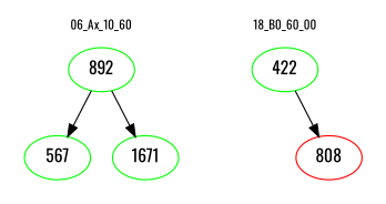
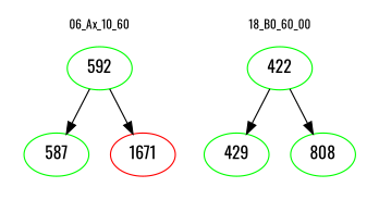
  digraph {
    fontname=Oswald
    node [color=green fontname=Oswald]
    edge [color=black fontname=Oswald]
-   n1 [label=892]
-   n2 [label=567]
-   n3 [label=1671]
+   n1 [label=592]
+   n2 [label=587]
+   n3 [color=red label=1671]
    n4 [label=422]
-   n6 [color=red label=808]
+   n5 [label=429]
+   n6 [label=808]
    subgraph cluster_1 {
      color=white
      fontsize=10
      label="06_Ax_10_60"
      n1
      n2
      n3
    }
    subgraph cluster_2 {
      color=white
      fontsize=10
      label="18_B0_60_00"
      n4
+     n5
      n6
    }
    n1 -> n2
    n1 -> n3
+   n4 -> n5
    n4 -> n6
  }
